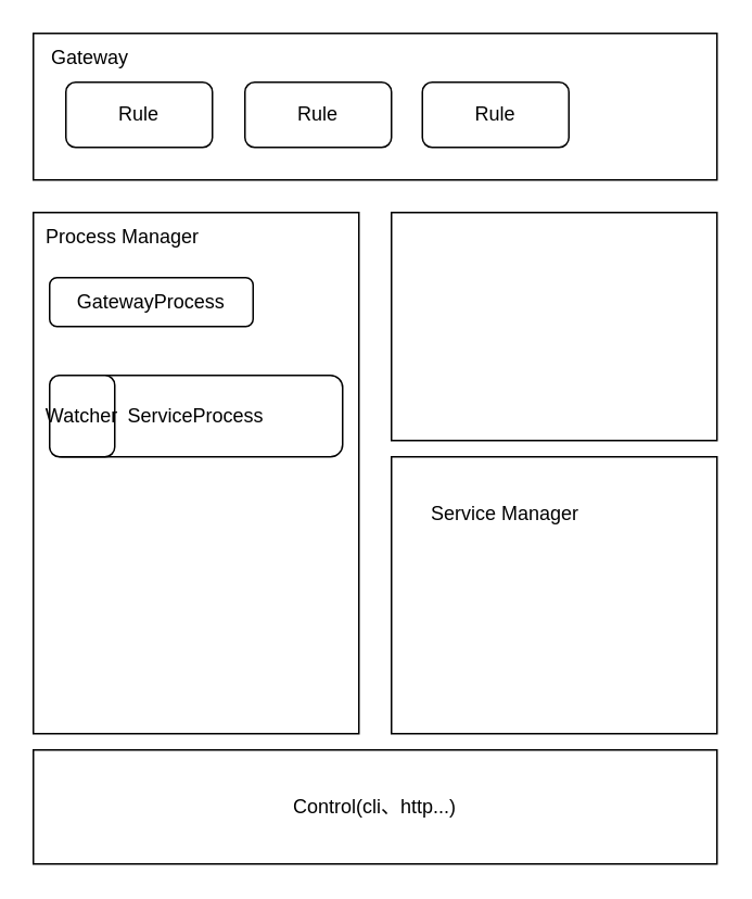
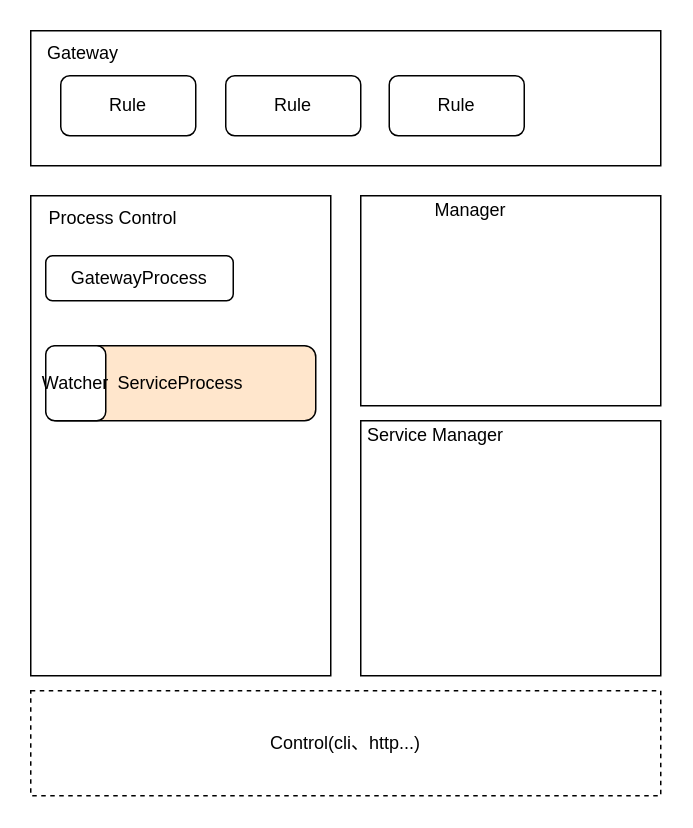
  <mxCell id="0" />
  <mxCell id="1" parent="0" />
  <mxCell id="2" value="" style="group" parent="1" vertex="1" connectable="0"><mxGeometry x="20" y="130" width="420" height="320" as="geometry" /></mxCell>
  <mxCell id="3" value="" style="rounded=0;whiteSpace=wrap;html=1;" parent="2" vertex="1"><mxGeometry width="200" height="320" as="geometry" /></mxCell>
- <mxCell id="4" value="Process Manager" style="text;html=1;strokeColor=none;fillColor=none;align=center;verticalAlign=middle;whiteSpace=wrap;rounded=0;" parent="2" vertex="1"><mxGeometry width="110" height="30" as="geometry" /></mxCell>
+ <mxCell id="4" value="Process Control" style="text;html=1;strokeColor=none;fillColor=none;align=center;verticalAlign=middle;whiteSpace=wrap;rounded=0;" parent="2" vertex="1"><mxGeometry width="110" height="30" as="geometry" /></mxCell>
  <mxCell id="5" value="" style="group" parent="2" vertex="1" connectable="0"><mxGeometry y="-110" width="420" height="100" as="geometry" /></mxCell>
  <mxCell id="6" value="" style="rounded=0;whiteSpace=wrap;html=1;" parent="5" vertex="1"><mxGeometry width="420" height="90" as="geometry" /></mxCell>
  <mxCell id="7" value="Gateway" style="text;html=1;strokeColor=none;fillColor=none;align=center;verticalAlign=middle;whiteSpace=wrap;rounded=0;" parent="5" vertex="1"><mxGeometry width="70" height="30" as="geometry" /></mxCell>
  <mxCell id="8" value="Rule" style="rounded=1;whiteSpace=wrap;html=1;" parent="5" vertex="1"><mxGeometry x="20" y="30" width="90" height="40" as="geometry" /></mxCell>
  <mxCell id="9" value="Rule" style="rounded=1;whiteSpace=wrap;html=1;" parent="5" vertex="1"><mxGeometry x="130" y="30" width="90" height="40" as="geometry" /></mxCell>
  <mxCell id="10" value="Rule" style="rounded=1;whiteSpace=wrap;html=1;" parent="5" vertex="1"><mxGeometry x="239" y="30" width="90" height="40" as="geometry" /></mxCell>
  <mxCell id="11" value="GatewayProcess" style="rounded=1;whiteSpace=wrap;html=1;" parent="2" vertex="1"><mxGeometry x="10" y="40" width="125" height="30" as="geometry" /></mxCell>
- <mxCell id="12" value="&lt;span&gt;ServiceProcess&lt;/span&gt;" style="rounded=1;whiteSpace=wrap;html=1;" parent="2" vertex="1"><mxGeometry x="10" y="100" width="180" height="50" as="geometry" /></mxCell>
+ <mxCell id="12" value="&lt;span&gt;ServiceProcess&lt;/span&gt;" style="rounded=1;whiteSpace=wrap;html=1;fillColor=#ffe6cc;" parent="2" vertex="1"><mxGeometry x="10" y="100" width="180" height="50" as="geometry" /></mxCell>
  <mxCell id="13" value="Watcher" style="rounded=1;whiteSpace=wrap;html=1;" parent="2" vertex="1"><mxGeometry x="10" y="100" width="40" height="50" as="geometry" /></mxCell>
  <mxCell id="14" value="" style="group" parent="2" vertex="1" connectable="0"><mxGeometry x="220" width="200" height="140" as="geometry" /></mxCell>
  <mxCell id="15" value="" style="rounded=0;whiteSpace=wrap;html=1;" parent="14" vertex="1"><mxGeometry width="200" height="140" as="geometry" /></mxCell>
+ <mxCell id="16" value="&lt;span style=&quot;font-family: &amp;#34;helvetica neue&amp;#34; ; font-size: 14px&quot;&gt;&lt;font color=&quot;#ffffff&quot;&gt;Collect&lt;/font&gt;&lt;/span&gt;&lt;span style=&quot;color: rgba(0 , 0 , 0 , 0.85) ; font-family: &amp;#34;helvetica neue&amp;#34; ; font-size: 14px&quot;&gt;&amp;nbsp;&lt;/span&gt;Manager" style="text;html=1;strokeColor=none;fillColor=none;align=center;verticalAlign=middle;whiteSpace=wrap;rounded=0;" parent="14" vertex="1"><mxGeometry width="100" height="16.471" as="geometry" /></mxCell>
  <mxCell id="17" value="" style="group" parent="1" vertex="1" connectable="0"><mxGeometry x="240" y="280" width="200" height="170" as="geometry" /></mxCell>
  <mxCell id="18" value="" style="rounded=0;whiteSpace=wrap;html=1;" parent="17" vertex="1"><mxGeometry width="200" height="170" as="geometry" /></mxCell>
- <mxCell id="19" value="Service Manager" style="text;html=1;strokeColor=none;fillColor=none;align=center;verticalAlign=middle;whiteSpace=wrap;rounded=0;" parent="17" vertex="1"><mxGeometry x="20" y="25" width="100" height="20" as="geometry" /></mxCell>
- <mxCell id="20" value="Control(cli、http...)" style="rounded=0;whiteSpace=wrap;html=1;" parent="1" vertex="1"><mxGeometry x="20" y="460" width="420" height="70" as="geometry" /></mxCell>
+ <mxCell id="19" value="Service Manager" style="text;html=1;strokeColor=none;fillColor=none;align=center;verticalAlign=middle;whiteSpace=wrap;rounded=0;" parent="17" vertex="1"><mxGeometry width="100" height="20" as="geometry" /></mxCell>
+ <mxCell id="20" value="Control(cli、http...)" style="rounded=0;whiteSpace=wrap;html=1;dashed=1;" parent="1" vertex="1"><mxGeometry x="20" y="460" width="420" height="70" as="geometry" /></mxCell>
